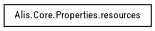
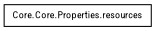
  digraph {
    rankdir=LR
    fontname="Roboto Condensed"
-   n1 [color=black fillcolor=white fontname="Roboto Condensed" fontsize=10 height=0.2 label="Alis.Core.Properties.resources" shape=record style=filled width=0.4]
+   n1 [color=black fillcolor=white fontname="Roboto Condensed" fontsize=10 height=0.2 label="Core.Core.Properties.resources" shape=record style=filled width=0.4]
  }
